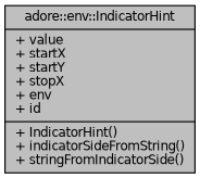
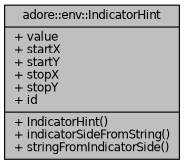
  digraph {
-   n1 [color=black fillcolor=grey75 fontcolor=black fontname=Helvetica fontsize=10 height=0.2 label="{adore::env::IndicatorHint\n|+ value\l+ startX\l+ startY\l+ stopX\l+ env\l+ id\l|+ IndicatorHint()\l+ indicatorSideFromString()\l+ stringFromIndicatorSide()\l}" shape=record style=filled width=0.4]
+   n1 [color=black fillcolor=grey75 fontcolor=black fontname=Helvetica fontsize=10 height=0.2 label="{adore::env::IndicatorHint\n|+ value\l+ startX\l+ startY\l+ stopX\l+ stopY\l+ id\l|+ IndicatorHint()\l+ indicatorSideFromString()\l+ stringFromIndicatorSide()\l}" shape=record style=filled width=0.4]
  }
